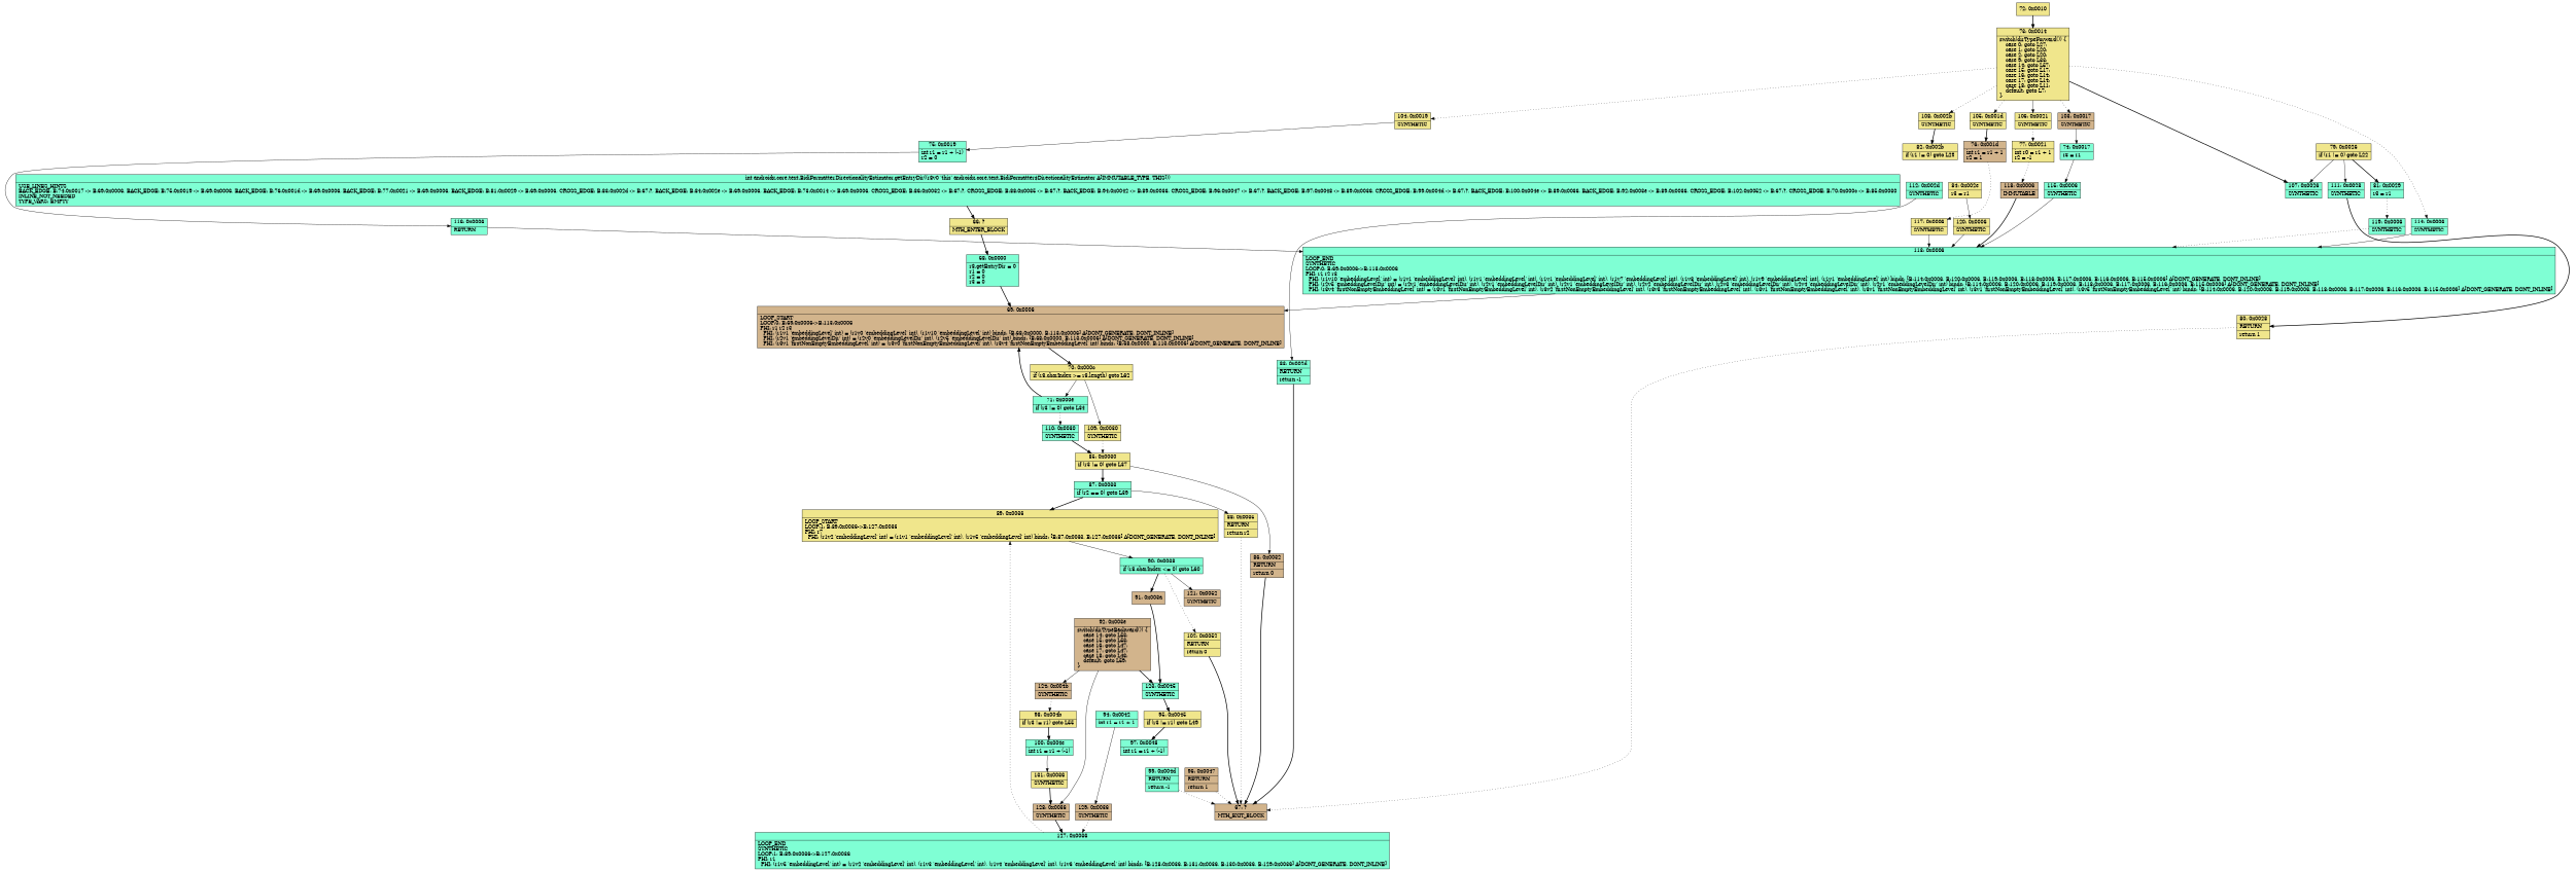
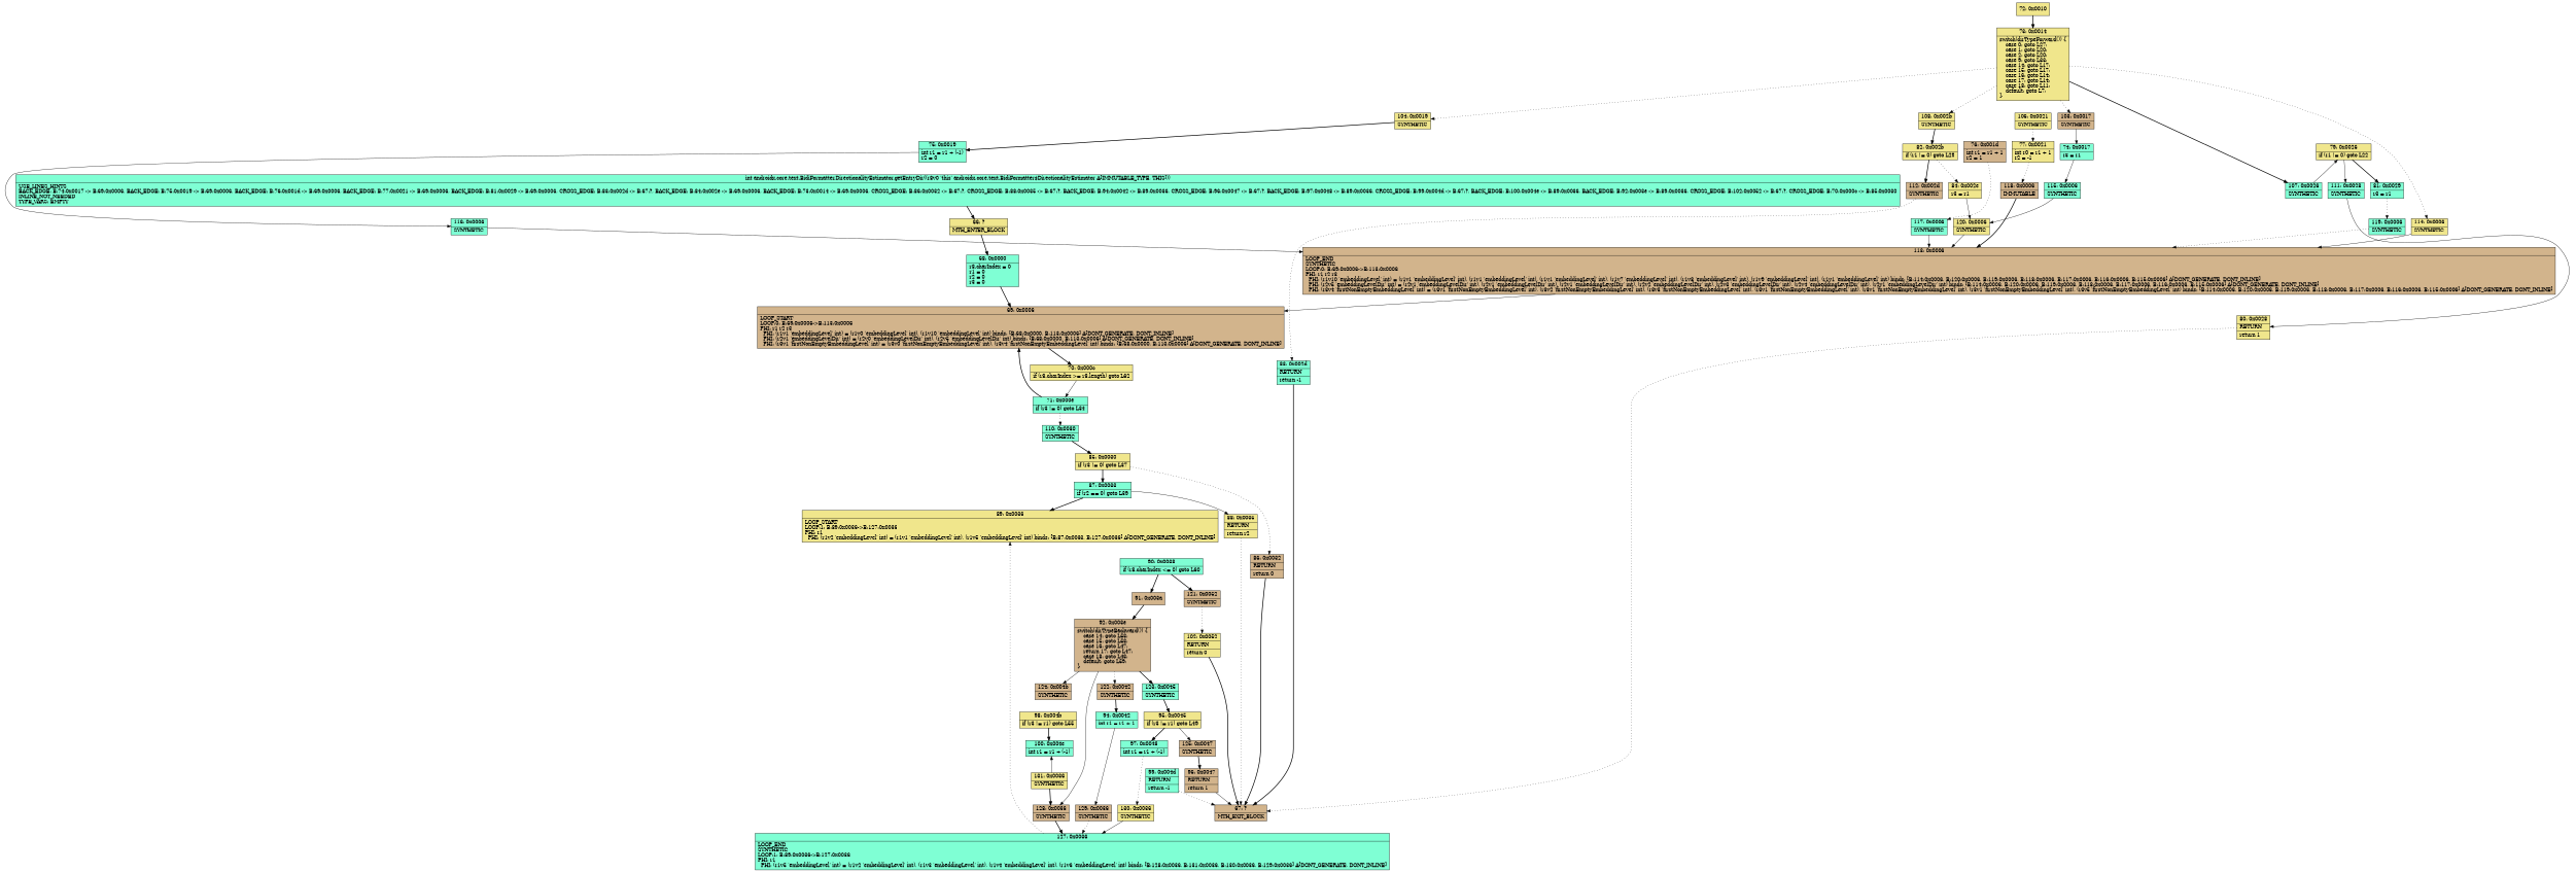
  digraph {
    node [fillcolor=khaki shape=record style=filled]
    edge [style=bold]
    n1 [label="{66\:\ ?|MTH_ENTER_BLOCK\l}"]
-   n2 [fillcolor=aquamarine label="{68\:\ 0x0000|r8.getEntryDir = 0\lr1 = 0\lr2 = 0\lr3 = 0\l}"]
+   n2 [fillcolor=aquamarine label="{68\:\ 0x0000|r8.charIndex = 0\lr1 = 0\lr2 = 0\lr3 = 0\l}"]
    n3 [fillcolor=tan label="{69\:\ 0x0006|LOOP_START\lLOOP:0: B:69:0x0006\-\>B:113:0x0006\lPHI: r1 r2 r3 \l  PHI: (r1v1 'embeddingLevel' int) = (r1v0 'embeddingLevel' int), (r1v10 'embeddingLevel' int) binds: [B:68:0x0000, B:113:0x0006] A[DONT_GENERATE, DONT_INLINE]\l  PHI: (r2v1 'embeddingLevelDir' int) = (r2v0 'embeddingLevelDir' int), (r2v5 'embeddingLevelDir' int) binds: [B:68:0x0000, B:113:0x0006] A[DONT_GENERATE, DONT_INLINE]\l  PHI: (r3v1 'firstNonEmptyEmbeddingLevel' int) = (r3v0 'firstNonEmptyEmbeddingLevel' int), (r3v4 'firstNonEmptyEmbeddingLevel' int) binds: [B:68:0x0000, B:113:0x0006] A[DONT_GENERATE, DONT_INLINE]\l}"]
    n4 [label="{70\:\ 0x000c|if (r8.charIndex \>= r8.length) goto L62\l}"]
    n5 [fillcolor=aquamarine label="{71\:\ 0x000e|if (r3 != 0) goto L34\l}"]
-   n6 [label="{109\:\ 0x0030|SYNTHETIC\l}"]
    n7 [fillcolor=aquamarine label="{110\:\ 0x0030|SYNTHETIC\l}"]
    n8 [label="{85\:\ 0x0030|if (r3 != 0) goto L37\l}"]
    n9 [label="{72\:\ 0x0010}"]
-   n10 [label="{73\:\ 0x0014|switch(dirTypeForward()) \{\l    case 0: goto L27;\l    case 1: goto L20;\l    case 2: goto L20;\l    case 9: goto L33;\l    case 14: goto L57;\l    case 15: goto L17;\l    case 16: goto L14;\l    case 17: goto L14;\l    case 18: goto L11;\l    default: goto L7;\l\}\l}"]
+   n10 [label="{73\:\ 0x0014|switch(dirTypeForward()) \{\l    case 0: goto L27;\l    case 1: goto L20;\l    case 2: goto L20;\l    case 9: goto L33;\l    case 14: goto L17;\l    case 15: goto L17;\l    case 16: goto L14;\l    case 17: goto L14;\l    case 18: goto L11;\l    default: goto L7;\l\}\l}"]
    n11 [fillcolor=tan label="{103\:\ 0x0017|SYNTHETIC\l}"]
    n12 [label="{104\:\ 0x0019|SYNTHETIC\l}"]
-   n13 [label="{105\:\ 0x001d|SYNTHETIC\l}"]
    n14 [label="{106\:\ 0x0021|SYNTHETIC\l}"]
    n15 [fillcolor=aquamarine label="{107\:\ 0x0026|SYNTHETIC\l}"]
    n16 [label="{108\:\ 0x002b|SYNTHETIC\l}"]
-   n17 [fillcolor=aquamarine label="{114\:\ 0x0006|SYNTHETIC\l}"]
+   n17 [label="{114\:\ 0x0006|SYNTHETIC\l}"]
    n18 [fillcolor=aquamarine label="{74\:\ 0x0017|r3 = r1\l}"]
    n19 [fillcolor=aquamarine label="{75\:\ 0x0019|int r1 = r1 + (\-1)\lr2 = 0\l}"]
    n20 [fillcolor=tan label="{76\:\ 0x001d|int r1 = r1 + 1\lr2 = 1\l}"]
    n21 [label="{77\:\ 0x0021|int r0 = r1 + 1\lr2 = \-1\l}"]
    n22 [label="{79\:\ 0x0026|if (r1 != 0) goto L22\l}"]
    n23 [label="{82\:\ 0x002b|if (r1 != 0) goto L29\l}"]
-   n24 [fillcolor=aquamarine label="{113\:\ 0x0006|LOOP_END\lSYNTHETIC\lLOOP:0: B:69:0x0006\-\>B:113:0x0006\lPHI: r1 r2 r3 \l  PHI: (r1v10 'embeddingLevel' int) = (r1v1 'embeddingLevel' int), (r1v1 'embeddingLevel' int), (r1v1 'embeddingLevel' int), (r1v7 'embeddingLevel' int), (r1v8 'embeddingLevel' int), (r1v9 'embeddingLevel' int), (r1v1 'embeddingLevel' int) binds: [B:114:0x0006, B:120:0x0006, B:119:0x0006, B:118:0x0006, B:117:0x0006, B:116:0x0006, B:115:0x0006] A[DONT_GENERATE, DONT_INLINE]\l  PHI: (r2v5 'embeddingLevelDir' int) = (r2v1 'embeddingLevelDir' int), (r2v1 'embeddingLevelDir' int), (r2v1 'embeddingLevelDir' int), (r2v2 'embeddingLevelDir' int), (r2v3 'embeddingLevelDir' int), (r2v4 'embeddingLevelDir' int), (r2v1 'embeddingLevelDir' int) binds: [B:114:0x0006, B:120:0x0006, B:119:0x0006, B:118:0x0006, B:117:0x0006, B:116:0x0006, B:115:0x0006] A[DONT_GENERATE, DONT_INLINE]\l  PHI: (r3v4 'firstNonEmptyEmbeddingLevel' int) = (r3v1 'firstNonEmptyEmbeddingLevel' int), (r3v2 'firstNonEmptyEmbeddingLevel' int), (r3v3 'firstNonEmptyEmbeddingLevel' int), (r3v1 'firstNonEmptyEmbeddingLevel' int), (r3v1 'firstNonEmptyEmbeddingLevel' int), (r3v1 'firstNonEmptyEmbeddingLevel' int), (r3v5 'firstNonEmptyEmbeddingLevel' int) binds: [B:114:0x0006, B:120:0x0006, B:119:0x0006, B:118:0x0006, B:117:0x0006, B:116:0x0006, B:115:0x0006] A[DONT_GENERATE, DONT_INLINE]\l}"]
+   n24 [fillcolor=tan label="{113\:\ 0x0006|LOOP_END\lSYNTHETIC\lLOOP:0: B:69:0x0006\-\>B:113:0x0006\lPHI: r1 r2 r3 \l  PHI: (r1v10 'embeddingLevel' int) = (r1v1 'embeddingLevel' int), (r1v1 'embeddingLevel' int), (r1v1 'embeddingLevel' int), (r1v7 'embeddingLevel' int), (r1v8 'embeddingLevel' int), (r1v9 'embeddingLevel' int), (r1v1 'embeddingLevel' int) binds: [B:114:0x0006, B:120:0x0006, B:119:0x0006, B:118:0x0006, B:117:0x0006, B:116:0x0006, B:115:0x0006] A[DONT_GENERATE, DONT_INLINE]\l  PHI: (r2v5 'embeddingLevelDir' int) = (r2v1 'embeddingLevelDir' int), (r2v1 'embeddingLevelDir' int), (r2v1 'embeddingLevelDir' int), (r2v2 'embeddingLevelDir' int), (r2v3 'embeddingLevelDir' int), (r2v4 'embeddingLevelDir' int), (r2v1 'embeddingLevelDir' int) binds: [B:114:0x0006, B:120:0x0006, B:119:0x0006, B:118:0x0006, B:117:0x0006, B:116:0x0006, B:115:0x0006] A[DONT_GENERATE, DONT_INLINE]\l  PHI: (r3v4 'firstNonEmptyEmbeddingLevel' int) = (r3v1 'firstNonEmptyEmbeddingLevel' int), (r3v2 'firstNonEmptyEmbeddingLevel' int), (r3v3 'firstNonEmptyEmbeddingLevel' int), (r3v1 'firstNonEmptyEmbeddingLevel' int), (r3v1 'firstNonEmptyEmbeddingLevel' int), (r3v1 'firstNonEmptyEmbeddingLevel' int), (r3v5 'firstNonEmptyEmbeddingLevel' int) binds: [B:114:0x0006, B:120:0x0006, B:119:0x0006, B:118:0x0006, B:117:0x0006, B:116:0x0006, B:115:0x0006] A[DONT_GENERATE, DONT_INLINE]\l}"]
    n25 [fillcolor=aquamarine label="{115\:\ 0x0006|SYNTHETIC\l}"]
-   n26 [fillcolor=aquamarine label="{116\:\ 0x0006|RETURN\l}"]
-   n27 [label="{117\:\ 0x0006|SYNTHETIC\l}"]
+   n26 [fillcolor=aquamarine label="{116\:\ 0x0006|SYNTHETIC\l}"]
+   n27 [fillcolor=aquamarine label="{117\:\ 0x0006|SYNTHETIC\l}"]
    n28 [fillcolor=tan label="{118\:\ 0x0006|IMMUTABLE\l}"]
    n29 [fillcolor=aquamarine label="{81\:\ 0x0029|r3 = r1\l}"]
    n30 [fillcolor=aquamarine label="{111\:\ 0x0028|SYNTHETIC\l}"]
    n31 [fillcolor=aquamarine label="{119\:\ 0x0006|SYNTHETIC\l}"]
    n32 [label="{80\:\ 0x0028|RETURN\l|return 1\l}"]
    n33 [fillcolor=tan label="{67\:\ ?|MTH_EXIT_BLOCK\l}"]
    n34 [label="{84\:\ 0x002e|r3 = r1\l}"]
-   n35 [fillcolor=aquamarine label="{112\:\ 0x002d|SYNTHETIC\l}"]
+   n35 [fillcolor=tan label="{112\:\ 0x002d|SYNTHETIC\l}"]
    n36 [label="{120\:\ 0x0006|SYNTHETIC\l}"]
    n37 [fillcolor=aquamarine label="{83\:\ 0x002d|RETURN\l|return \-1\l}"]
    n38 [fillcolor=tan label="{86\:\ 0x0032|RETURN\l|return 0\l}"]
    n39 [fillcolor=aquamarine label="{87\:\ 0x0033|if (r2 == 0) goto L39\l}"]
    n40 [label="{88\:\ 0x0035|RETURN\l|return r2\l}"]
-   n41 [label="{89\:\ 0x0036|LOOP_START\lLOOP:1: B:89:0x0036\-\>B:127:0x0036\lPHI: r7 \l  PHI: (r1v2 'embeddingLevel' int) = (r1v1 'embeddingLevel' int), (r1v5 'embeddingLevel' int) binds: [B:87:0x0033, B:127:0x0036] A[DONT_GENERATE, DONT_INLINE]\l}"]
+   n41 [label="{89\:\ 0x0036|LOOP_START\lLOOP:1: B:89:0x0036\-\>B:127:0x0036\lPHI: r1 \l  PHI: (r1v2 'embeddingLevel' int) = (r1v1 'embeddingLevel' int), (r1v5 'embeddingLevel' int) binds: [B:87:0x0033, B:127:0x0036] A[DONT_GENERATE, DONT_INLINE]\l}"]
    n42 [fillcolor=aquamarine label="{90\:\ 0x0038|if (r8.charIndex \<= 0) goto L60\l}"]
    n43 [fillcolor=tan label="{91\:\ 0x003a}"]
    n44 [fillcolor=tan label="{121\:\ 0x0052|SYNTHETIC\l}"]
-   n45 [fillcolor=tan label="{92\:\ 0x003e|switch(dirTypeBackward()) \{\l    case 14: goto L53;\l    case 15: goto L53;\l    case 16: goto L47;\l    case 17: goto L47;\l    case 18: goto L43;\l    default: goto L59;\l\}\l}"]
+   n45 [fillcolor=tan label="{92\:\ 0x003e|switch(dirTypeBackward()) \{\l    case 14: goto L53;\l    case 15: goto L53;\l    case 16: goto L47;\l    return 17: goto L47;\l    case 18: goto L43;\l    default: goto L59;\l\}\l}"]
    n46 [label="{102\:\ 0x0052|RETURN\l|return 0\l}"]
+   n47 [fillcolor=tan label="{122\:\ 0x0042|SYNTHETIC\l}"]
    n48 [fillcolor=aquamarine label="{123\:\ 0x0045|SYNTHETIC\l}"]
    n49 [fillcolor=tan label="{124\:\ 0x004b|SYNTHETIC\l}"]
    n50 [fillcolor=tan label="{128\:\ 0x0036|SYNTHETIC\l}"]
    n51 [fillcolor=aquamarine label="{94\:\ 0x0042|int r1 = r1 + 1\l}"]
    n52 [label="{95\:\ 0x0045|if (r3 != r1) goto L49\l}"]
    n53 [label="{98\:\ 0x004b|if (r3 != r1) goto L55\l}"]
    n54 [fillcolor=aquamarine label="{127\:\ 0x0036|LOOP_END\lSYNTHETIC\lLOOP:1: B:89:0x0036\-\>B:127:0x0036\lPHI: r1 \l  PHI: (r1v5 'embeddingLevel' int) = (r1v2 'embeddingLevel' int), (r1v3 'embeddingLevel' int), (r1v4 'embeddingLevel' int), (r1v6 'embeddingLevel' int) binds: [B:128:0x0036, B:131:0x0036, B:130:0x0036, B:129:0x0036] A[DONT_GENERATE, DONT_INLINE]\l}"]
    n55 [fillcolor=tan label="{129\:\ 0x0036|SYNTHETIC\l}"]
    n56 [fillcolor=aquamarine label="{97\:\ 0x0048|int r1 = r1 + (\-1)\l}"]
+   n57 [fillcolor=tan label="{125\:\ 0x0047|SYNTHETIC\l}"]
+   n58 [label="{130\:\ 0x0036|SYNTHETIC\l}"]
    n59 [fillcolor=tan label="{96\:\ 0x0047|RETURN\l|return 1\l}"]
    n60 [fillcolor=aquamarine label="{100\:\ 0x004e|int r1 = r1 + (\-1)\l}"]
    n61 [label="{131\:\ 0x0036|SYNTHETIC\l}"]
    n62 [fillcolor=aquamarine label="{99\:\ 0x004d|RETURN\l|return \-1\l}"]
    n63 [fillcolor=aquamarine label="{int androidx.core.text.BidiFormatter.DirectionalityEstimator.getEntryDir((r8v0 'this' androidx.core.text.BidiFormatter$DirectionalityEstimator A[IMMUTABLE_TYPE, THIS]))  | USE_LINES_HINTS\lBACK_EDGE: B:74:0x0017 \-\> B:69:0x0006, BACK_EDGE: B:75:0x0019 \-\> B:69:0x0006, BACK_EDGE: B:76:0x001d \-\> B:69:0x0006, BACK_EDGE: B:77:0x0021 \-\> B:69:0x0006, BACK_EDGE: B:81:0x0029 \-\> B:69:0x0006, CROSS_EDGE: B:83:0x002d \-\> B:67:?, BACK_EDGE: B:84:0x002e \-\> B:69:0x0006, BACK_EDGE: B:73:0x0014 \-\> B:69:0x0006, CROSS_EDGE: B:86:0x0032 \-\> B:67:?, CROSS_EDGE: B:88:0x0035 \-\> B:67:?, BACK_EDGE: B:94:0x0042 \-\> B:89:0x0036, CROSS_EDGE: B:96:0x0047 \-\> B:67:?, BACK_EDGE: B:97:0x0048 \-\> B:89:0x0036, CROSS_EDGE: B:99:0x004d \-\> B:67:?, BACK_EDGE: B:100:0x004e \-\> B:89:0x0036, BACK_EDGE: B:92:0x003e \-\> B:89:0x0036, CROSS_EDGE: B:102:0x0052 \-\> B:67:?, CROSS_EDGE: B:70:0x000c \-\> B:85:0x0030\lINLINE_NOT_NEEDED\lTYPE_VARS: EMPTY\l}"]
    n1 -> n2
    n2 -> n3
    n3 -> n4
    n4 -> n5 [style=solid]
-   n4 -> n6 [style=solid]
    n5 -> n3
    n5 -> n7 [style=dotted]
-   n6 -> n8 [style=dotted]
    n7 -> n8
-   n8 -> n38 [style=solid]
+   n8 -> n38 [style=dotted]
    n8 -> n39
    n9 -> n10
    n10 -> n11 [style=dotted]
    n10 -> n12 [style=dotted]
-   n10 -> n13 [style=dotted]
-   n10 -> n14 [style=solid]
    n10 -> n15
    n10 -> n16 [style=dotted]
    n10 -> n17 [style=dotted]
    n11 -> n18 [style=solid]
-   n12 -> n19 [style=solid]
-   n13 -> n20
+   n12 -> n19
    n14 -> n21 [style=dotted]
-   n22 -> n15 [style=solid]
+   n15 -> n22 [style=solid]
    n16 -> n23
    n17 -> n24 [style=solid]
    n18 -> n25 [style=solid]
    n19 -> n26 [style=solid]
    n20 -> n27 [style=dotted]
    n21 -> n28 [style=dotted]
    n22 -> n29
    n22 -> n30 [style=solid]
+   n23 -> n34 [style=dotted]
+   n23 -> n35
    n24 -> n3 [style=solid]
-   n25 -> n24 [style=solid]
+   n25 -> n36 [style=solid]
    n26 -> n24 [style=solid]
    n27 -> n24 [style=solid]
    n28 -> n24
    n29 -> n31 [style=dotted]
-   n30 -> n32
+   n30 -> n32 [style=solid]
    n31 -> n24 [style=dotted]
    n32 -> n33 [style=dotted]
    n34 -> n36 [style=solid]
-   n35 -> n37 [style=solid]
+   n35 -> n37 [style=dotted]
    n36 -> n24 [style=solid]
    n37 -> n33
    n38 -> n33
    n39 -> n40 [style=solid]
    n39 -> n41
    n40 -> n33 [style=dotted]
-   n41 -> n42 [style=solid]
    n42 -> n43
-   n42 -> n44 [style=solid]
-   n43 -> n48
-   n42 -> n46 [style=dotted]
+   n42 -> n44
+   n43 -> n45
+   n44 -> n46 [style=dotted]
+   n45 -> n47 [style=dotted]
    n45 -> n48
    n45 -> n49 [style=solid]
    n45 -> n50 [style=solid]
    n46 -> n33
+   n47 -> n51
    n48 -> n52
-   n49 -> n53 [style=dotted]
    n50 -> n54
    n51 -> n55 [style=solid]
    n52 -> n56
+   n52 -> n57 [style=solid]
    n53 -> n60
    n54 -> n41 [style=dotted]
    n55 -> n54 [style=dotted]
-   n59 -> n33 [style=dotted]
-   n60 -> n61 [style=solid]
+   n56 -> n58 [style=dotted]
+   n57 -> n59
+   n58 -> n54 [style=solid]
+   n59 -> n33 [style=solid]
+   n61 -> n60 [style=solid]
    n61 -> n50
    n62 -> n33 [style=dotted]
    n63 -> n1
  }
